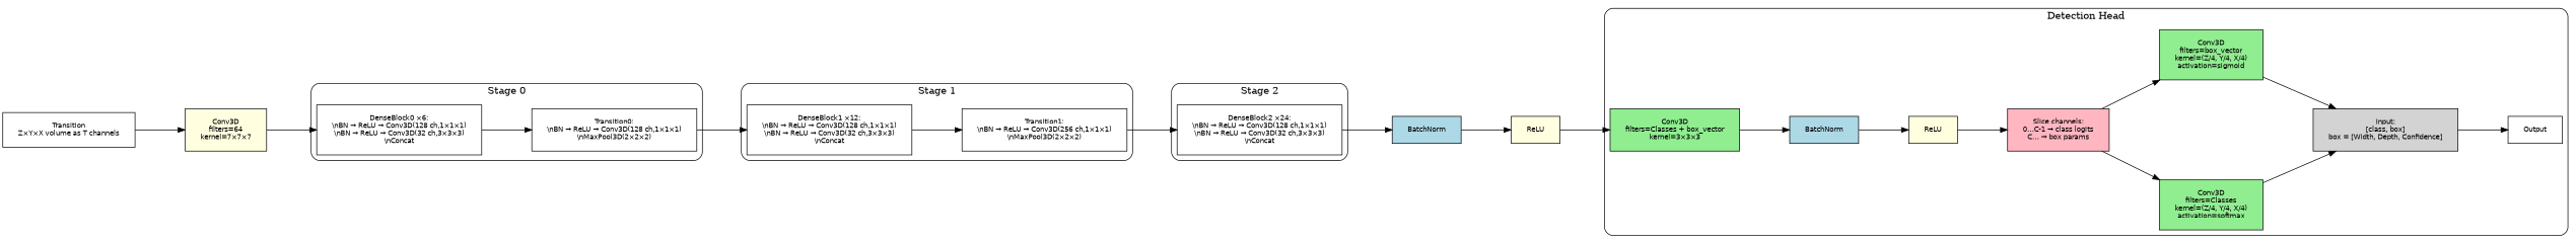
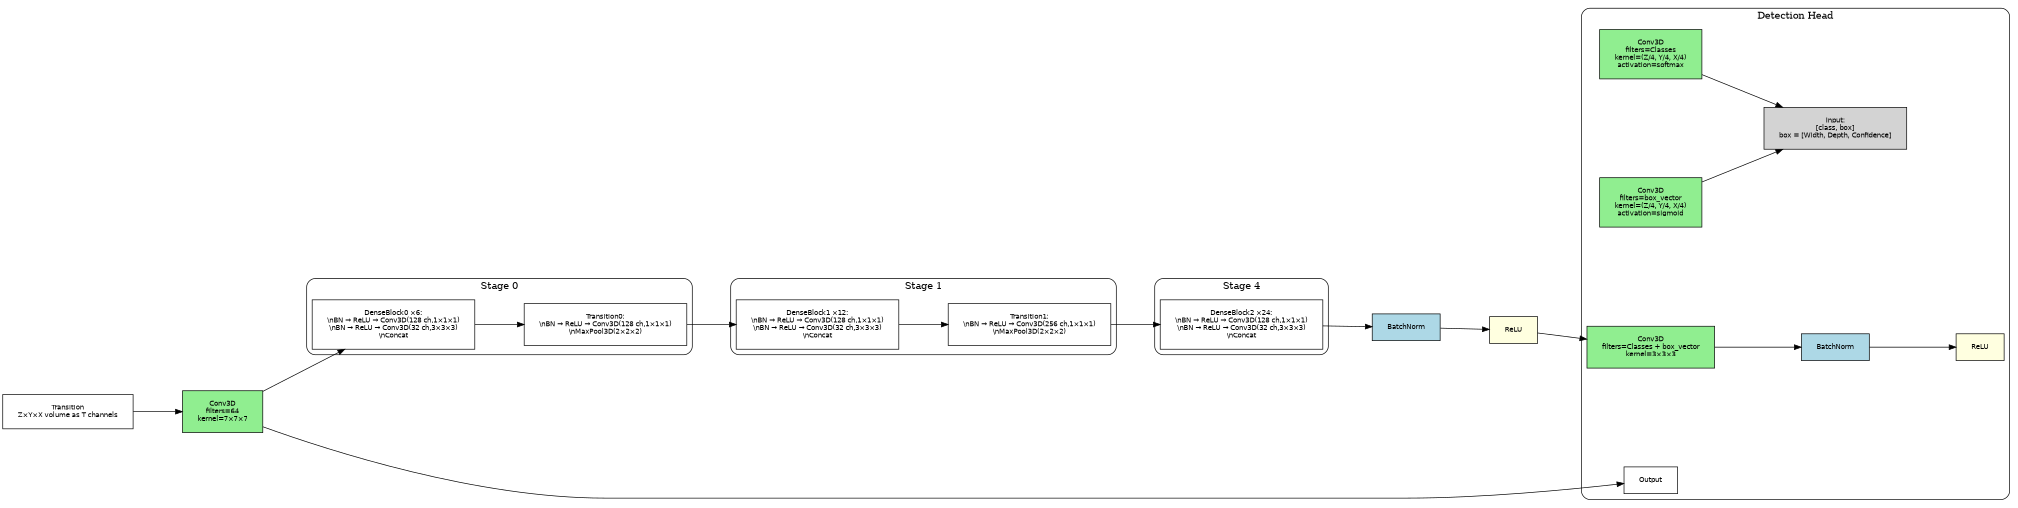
  digraph {
    bgcolor=white
    nodesep=2
    rankdir=LR
    ranksep=1
    node [fillcolor=white fontname=Helvetica fontsize=10 margin="0.3,0.2" shape=rectangle style=filled]
    n1 [label="DenseBlock0 ×6:\n\\nBN → ReLU → Conv3D(128 ch,1×1×1)\n\\nBN → ReLU → Conv3D(32 ch,3×3×3)\n\\nConcat"]
    n2 [label="Transition0:\n\\nBN → ReLU → Conv3D(128 ch,1×1×1)\n\\nMaxPool3D(2×2×2)"]
    n3 [label="DenseBlock1 ×12:\n\\nBN → ReLU → Conv3D(128 ch,1×1×1)\n\\nBN → ReLU → Conv3D(32 ch,3×3×3)\n\\nConcat"]
    n4 [label="Transition1:\n\\nBN → ReLU → Conv3D(256 ch,1×1×1)\n\\nMaxPool3D(2×2×2)"]
    n5 [label="DenseBlock2 ×24:\n\\nBN → ReLU → Conv3D(128 ch,1×1×1)\n\\nBN → ReLU → Conv3D(32 ch,3×3×3)\n\\nConcat"]
    n6 [fillcolor=lightgreen label="Conv3D\nfilters=Classes\nkernel=(Z/4, Y/4, X/4)\nactivation=softmax" width=2.0]
    n7 [fillcolor=lightgreen label="Conv3D\nfilters=box_vector\nkernel=(Z/4, Y/4, X/4)\nactivation=sigmoid" width=2.0]
    n8 [fillcolor=lightgreen label="Conv3D\nfilters=Classes + box_vector\nkernel=3×3×3"]
    n9 [fillcolor=lightblue label=BatchNorm]
    n10 [fillcolor=lightyellow label=ReLU]
-   n11 [fillcolor=lightpink label="Slice channels:\n0…C-1 → class logits\nC… → box params"]
    n12 [fillcolor=lightgray label="Input:\n[class, box]\nbox = [Width, Depth, Confidence]"]
    n13 [label=Output]
    n14 [fillcolor=lightblue label=BatchNorm]
    n15 [label="Transition\nZ×Y×X volume as T channels"]
-   n16 [fillcolor=lightyellow label="Conv3D\nfilters=64\nkernel=7×7×7"]
+   n16 [fillcolor=lightgreen label="Conv3D\nfilters=64\nkernel=7×7×7"]
    n17 [fillcolor=lightyellow label=ReLU]
    subgraph cluster_1 {
      label="Stage 0"
      style=rounded
      n1
      n2
    }
    subgraph cluster_2 {
      label="Stage 1"
      style=rounded
      n3
      n4
    }
    subgraph cluster_3 {
-     label="Stage 2"
+     label="Stage 4"
      style=rounded
      n5
    }
    subgraph cluster_4 {
      label="Detection Head"
      style=rounded
      n8
      n9
      n10
-     n11
      n12
      n13
      subgraph sub_5 {
        label="Detection Head"
        rank=same
        style=rounded
        n6
        n7
      }
    }
    n1 -> n2
    n2 -> n3
    n3 -> n4
    n4 -> n5
    n5 -> n14
    n6 -> n12
    n7 -> n12
    n8 -> n9
    n9 -> n10
-   n10 -> n11
-   n11 -> n6
-   n11 -> n7
-   n12 -> n13
+   n16 -> n13
    n14 -> n17
    n15 -> n16
    n16 -> n1
    n17 -> n8
  }
